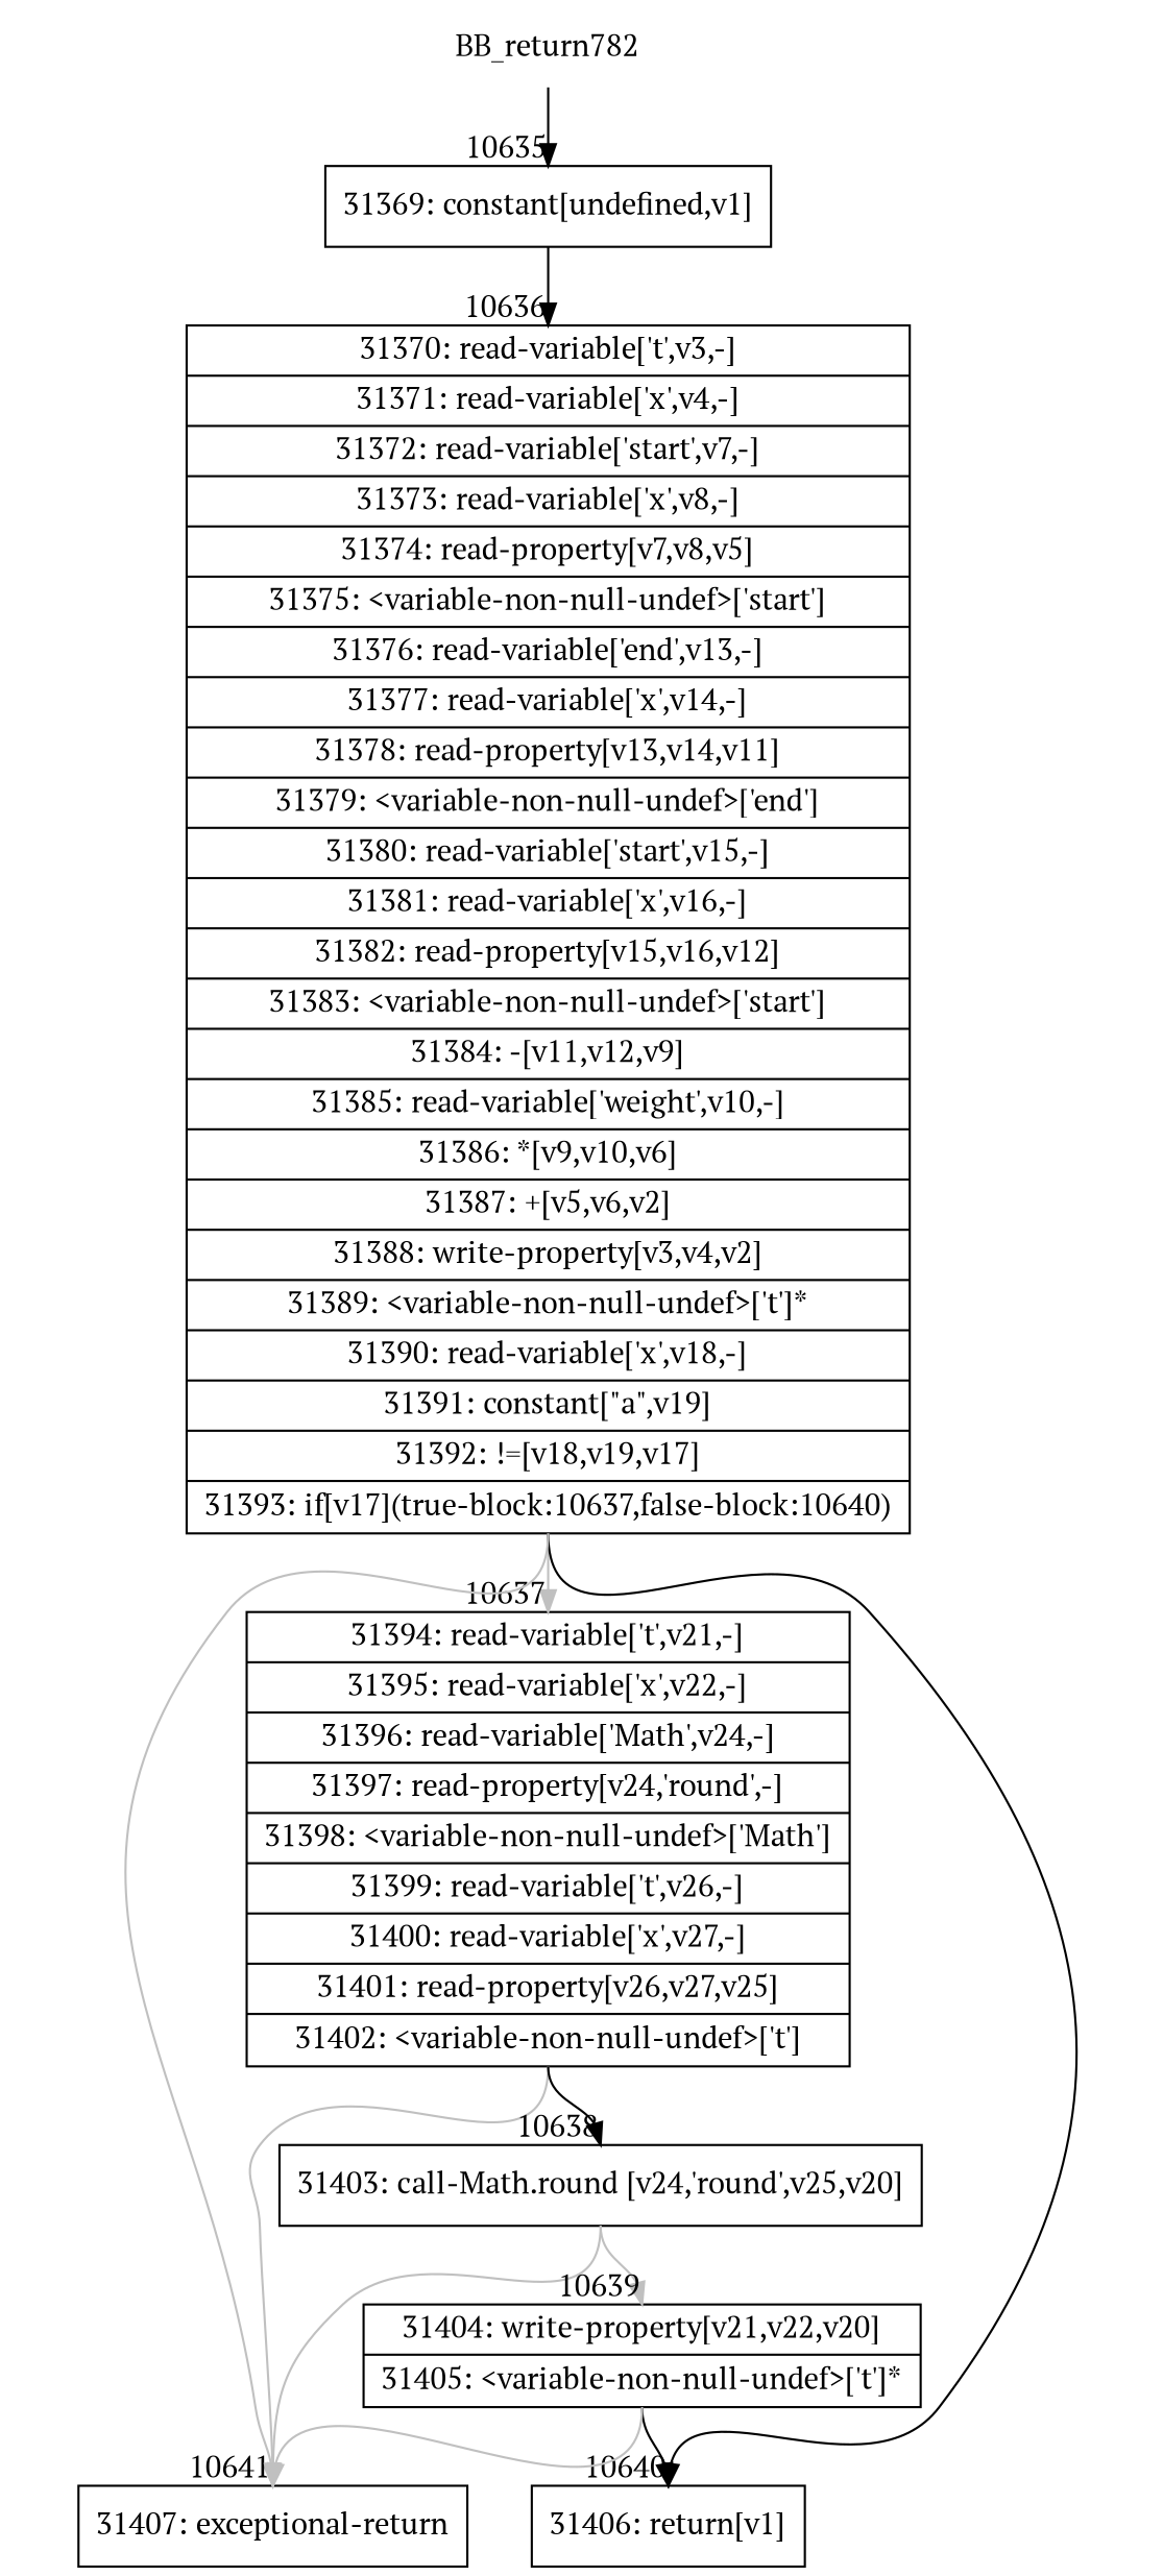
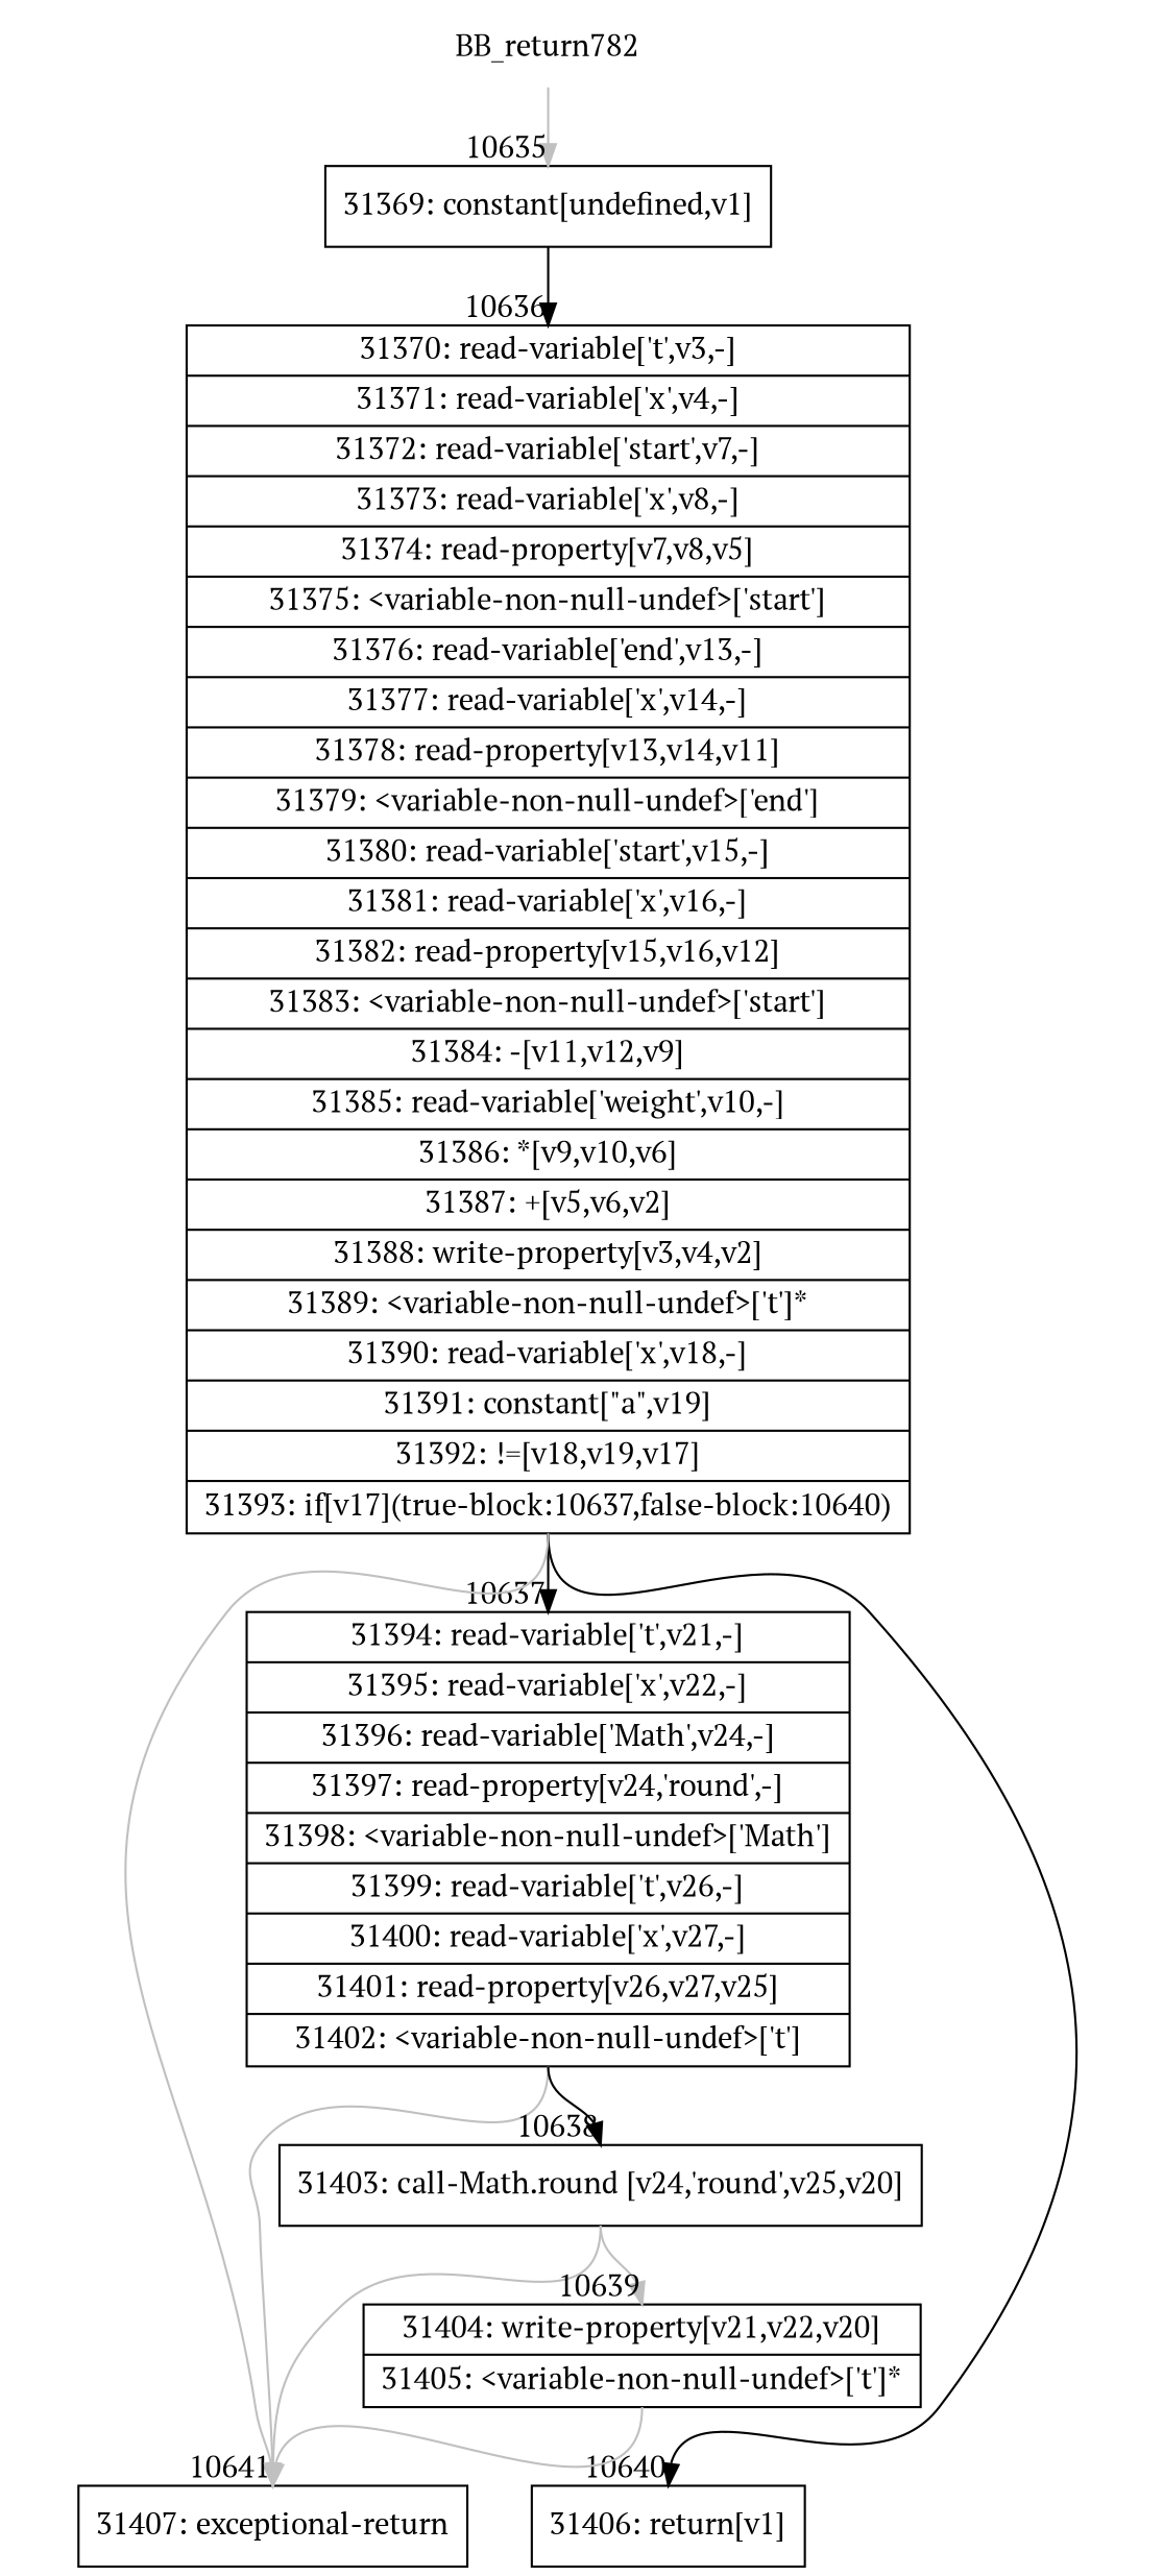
  digraph {
    fontname="PT Serif"
    rankdir=TD
    node [fontname="PT Serif" shape=record]
    edge [fontname="PT Serif" headport=n tailport=s]
    n1 [label=BB_return782 shape=none]
    n2 [label="{31369: constant[undefined,v1]}"]
    n3 [label="{31370: read-variable['t',v3,-]|31371: read-variable['x',v4,-]|31372: read-variable['start',v7,-]|31373: read-variable['x',v8,-]|31374: read-property[v7,v8,v5]|31375: \<variable-non-null-undef\>['start']|31376: read-variable['end',v13,-]|31377: read-variable['x',v14,-]|31378: read-property[v13,v14,v11]|31379: \<variable-non-null-undef\>['end']|31380: read-variable['start',v15,-]|31381: read-variable['x',v16,-]|31382: read-property[v15,v16,v12]|31383: \<variable-non-null-undef\>['start']|31384: -[v11,v12,v9]|31385: read-variable['weight',v10,-]|31386: *[v9,v10,v6]|31387: +[v5,v6,v2]|31388: write-property[v3,v4,v2]|31389: \<variable-non-null-undef\>['t']*|31390: read-variable['x',v18,-]|31391: constant[\"a\",v19]|31392: !=[v18,v19,v17]|31393: if[v17](true-block:10637,false-block:10640)}"]
    n4 [label="{31394: read-variable['t',v21,-]|31395: read-variable['x',v22,-]|31396: read-variable['Math',v24,-]|31397: read-property[v24,'round',-]|31398: \<variable-non-null-undef\>['Math']|31399: read-variable['t',v26,-]|31400: read-variable['x',v27,-]|31401: read-property[v26,v27,v25]|31402: \<variable-non-null-undef\>['t']}"]
    n5 [label="{31406: return[v1]}"]
    n6 [label="{31407: exceptional-return}"]
    n7 [label="{31403: call-Math.round [v24,'round',v25,v20]}"]
    n8 [label="{31404: write-property[v21,v22,v20]|31405: \<variable-non-null-undef\>['t']*}"]
-   n1 -> n2 [headlabel="    10635"]
+   n1 -> n2 [headlabel="    10635" color=gray]
    n2 -> n3 [headlabel="      10636"]
-   n3 -> n4 [headlabel="      10637" color=gray]
+   n3 -> n4 [headlabel="      10637"]
    n3 -> n5 [headlabel="      10640"]
    n3 -> n6 [color=gray headlabel="      10641"]
    n4 -> n6 [color=gray]
    n4 -> n7 [headlabel="      10638"]
    n7 -> n6 [color=gray]
    n7 -> n8 [color=gray headlabel="      10639"]
-   n8 -> n5
    n8 -> n6 [color=gray]
  }
